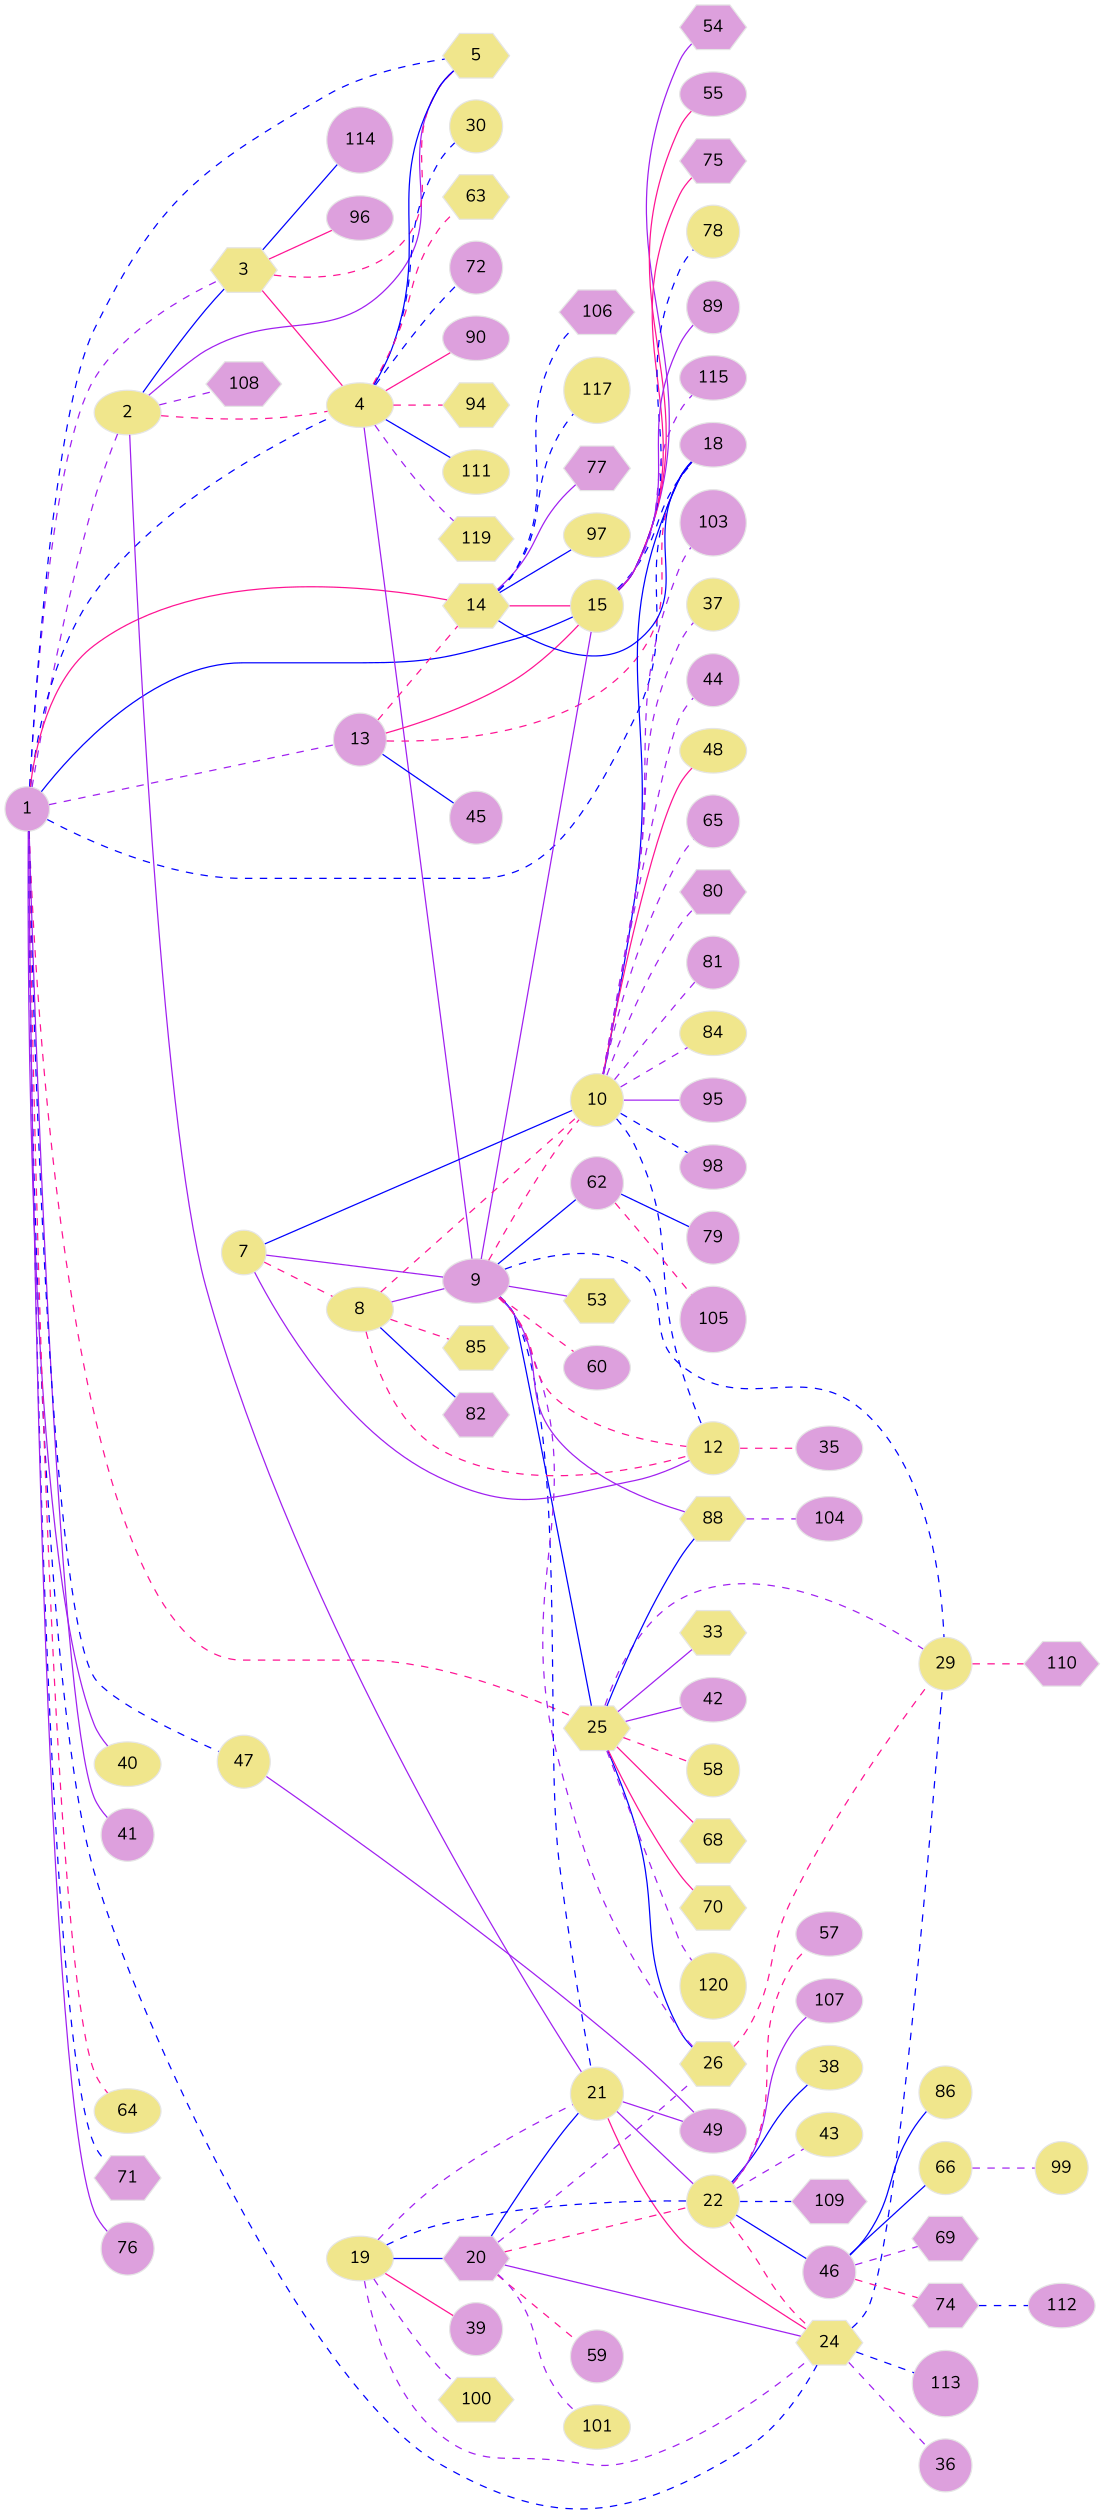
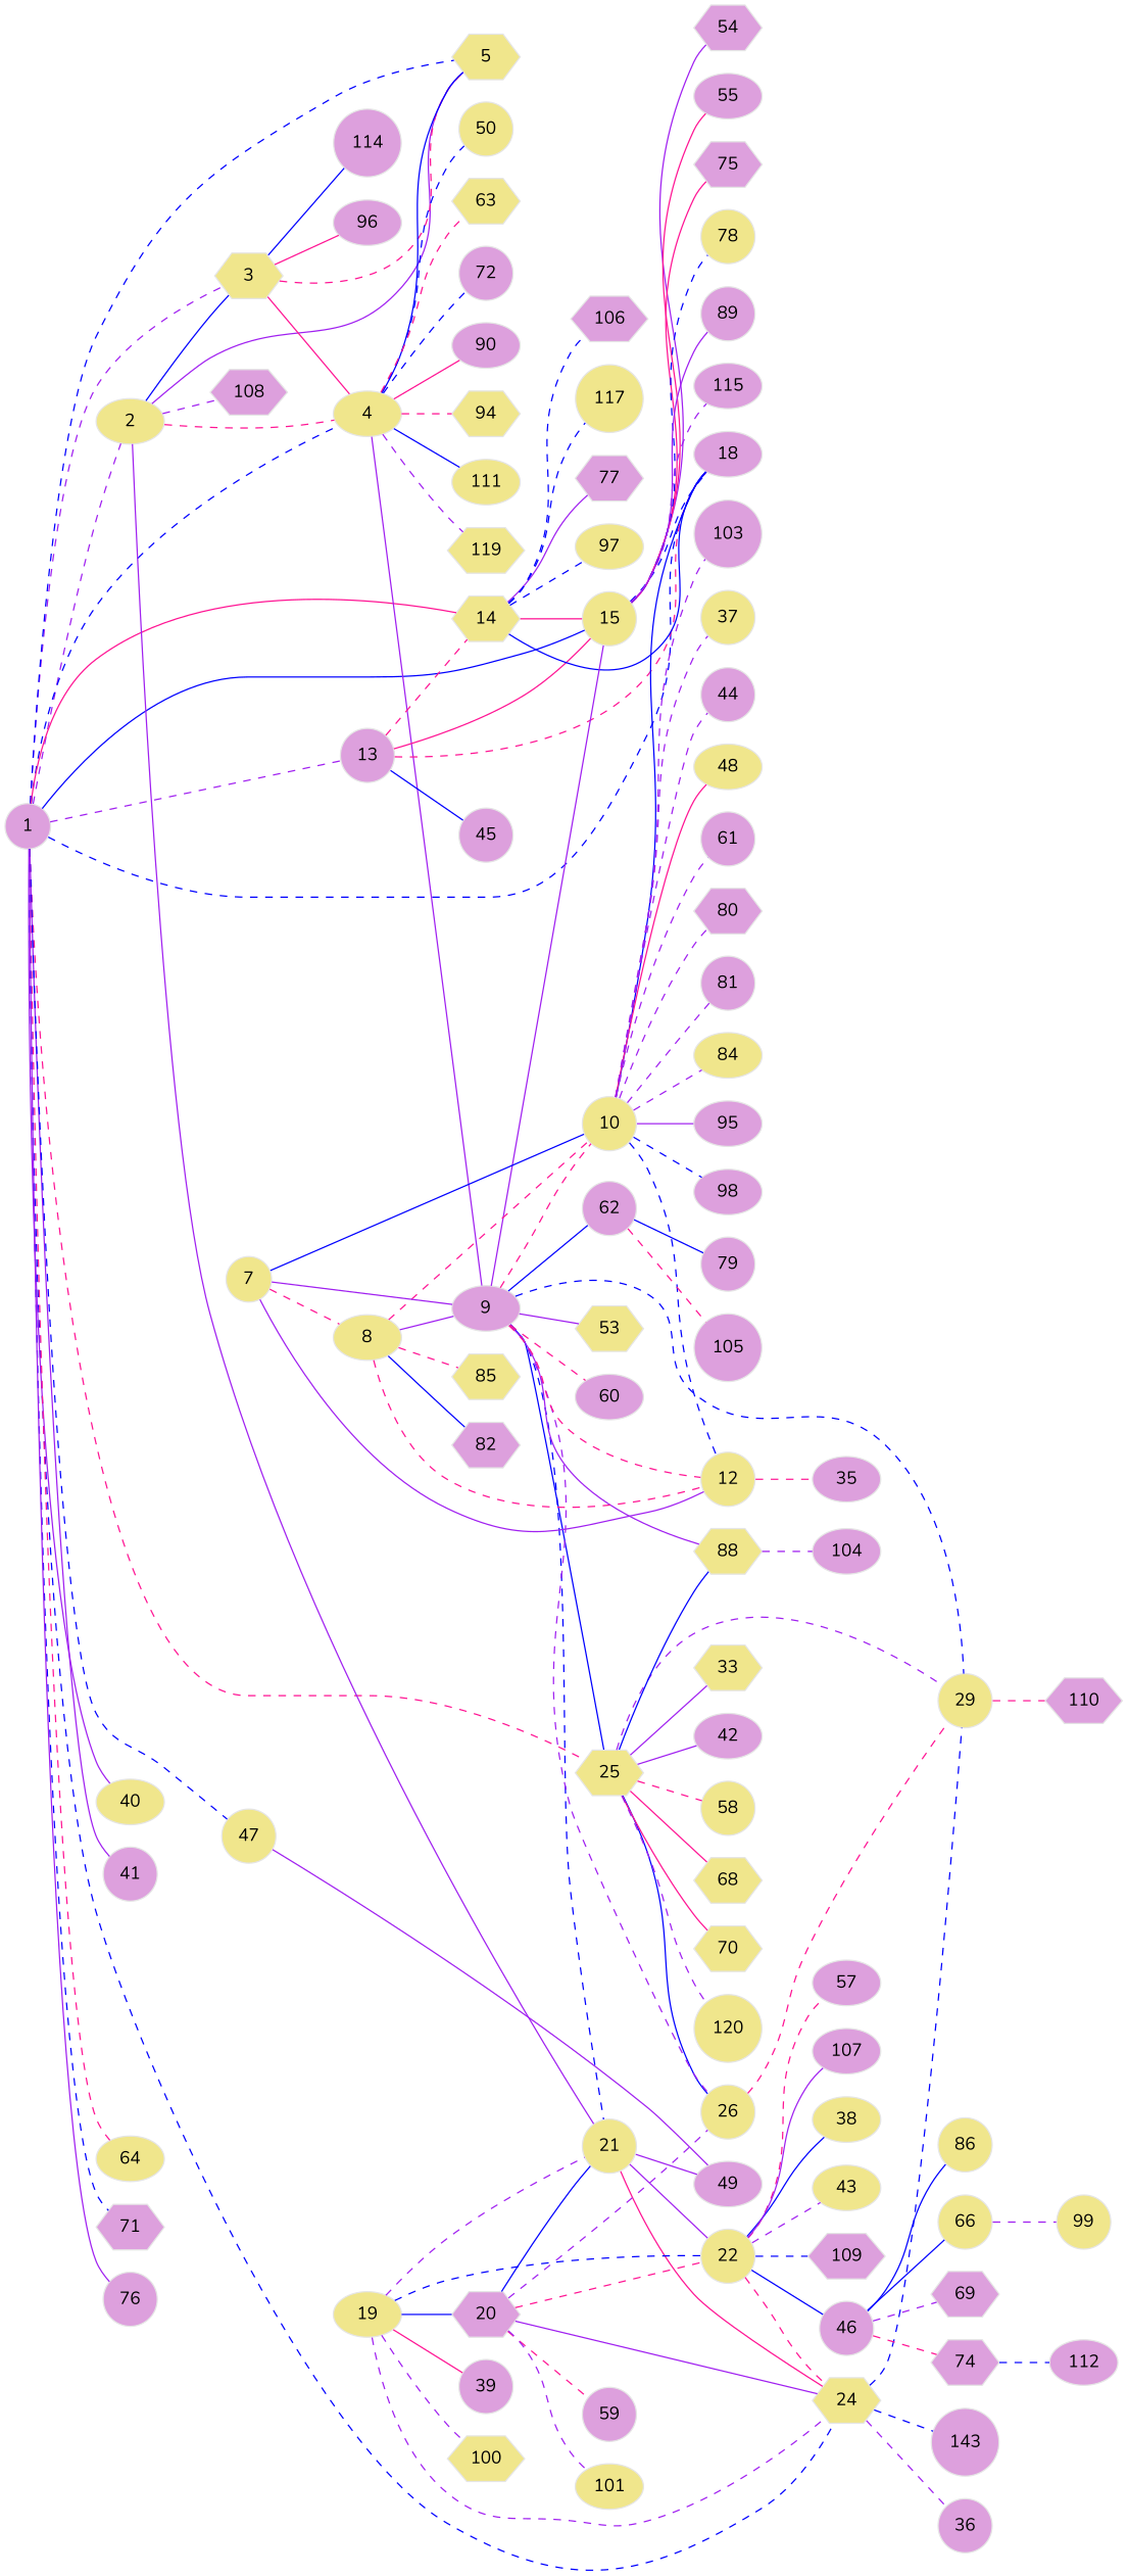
  graph {
    fontname=Nunito
    rankdir=LR
    node [color=gray90 fillcolor=plum fontname=Nunito shape=circle style=filled]
    edge [color=purple fontname=Nunito style=dashed]
    1 [super="+17"]
    2 [fillcolor=khaki shape=ellipse super="+6"]
    3 [fillcolor=khaki shape=hexagon super="+32"]
    4 [fillcolor=khaki shape=ellipse super="+56"]
    5 [fillcolor=khaki shape=hexagon super="+51"]
    13
    14 [fillcolor=khaki shape=hexagon super="+87"]
    15 [fillcolor=khaki super="+16"]
    18 [shape=ellipse super="+93"]
    24 [fillcolor=khaki shape=hexagon super="+102"]
    25 [fillcolor=khaki shape=hexagon super="+27"]
    40 [fillcolor=khaki shape=ellipse super="+73"]
    41
    47 [fillcolor=khaki]
    64 [fillcolor=khaki shape=ellipse]
    71 [shape=hexagon]
    76
    21 [fillcolor=khaki super="+67"]
    108 [shape=hexagon]
    96 [shape=ellipse]
    114
    9 [shape=ellipse super="+28"]
-   50 [fillcolor=khaki label=30]
+   50 [fillcolor=khaki]
    63 [fillcolor=khaki shape=hexagon super="+118"]
    72
    90 [shape=ellipse]
    94 [fillcolor=khaki shape=hexagon]
    111 [fillcolor=khaki shape=ellipse]
    119 [fillcolor=khaki shape=hexagon]
    45
    77 [shape=hexagon]
    97 [fillcolor=khaki shape=ellipse]
    106 [shape=hexagon]
    117 [fillcolor=khaki]
    54 [shape=hexagon]
    55 [shape=ellipse]
    75 [shape=hexagon]
    78 [fillcolor=khaki]
    89
    115 [shape=ellipse]
    29 [fillcolor=khaki super="+116"]
    36
-   113
-   26 [fillcolor=khaki shape=hexagon super="+30"]
+   113 [label=143]
+   26 [fillcolor=khaki super="+30"]
    88 [fillcolor=khaki shape=hexagon super="+92"]
    33 [fillcolor=khaki shape=hexagon]
    42 [shape=ellipse]
    58 [fillcolor=khaki]
    68 [fillcolor=khaki shape=hexagon]
    70 [fillcolor=khaki shape=hexagon]
    120 [fillcolor=khaki]
    49 [shape=ellipse]
    22 [fillcolor=khaki super="+34"]
    10 [fillcolor=khaki super="+11"]
    12 [fillcolor=khaki super="+31"]
    53 [fillcolor=khaki shape=hexagon]
    60 [shape=ellipse]
    62
    8 [fillcolor=khaki shape=ellipse super="+83"]
    82 [shape=hexagon]
    85 [fillcolor=khaki shape=hexagon]
    7 [fillcolor=khaki]
    37 [fillcolor=khaki]
    44
    48 [fillcolor=khaki shape=ellipse]
-   65
+   65 [label=61]
    80 [shape=hexagon]
    81
    84 [fillcolor=khaki shape=ellipse]
    95 [shape=ellipse]
    98 [shape=ellipse]
    103
    35 [shape=ellipse]
    110 [shape=hexagon]
    79
    105
    104 [shape=ellipse]
    19 [fillcolor=khaki shape=ellipse super="+91"]
    20 [shape=hexagon super="+23"]
    39
    100 [fillcolor=khaki shape=hexagon]
    59
    101 [fillcolor=khaki shape=ellipse]
    38 [fillcolor=khaki shape=ellipse]
    43 [fillcolor=khaki shape=ellipse super="+61"]
    46 [super="+52"]
    57 [shape=ellipse]
    107 [shape=ellipse]
    109 [shape=hexagon]
    66 [fillcolor=khaki]
    69 [shape=hexagon]
    74 [shape=hexagon]
    86 [fillcolor=khaki]
    99 [fillcolor=khaki]
    112 [shape=ellipse]
    1 -- 2 [weight=2]
    1 -- 3
    1 -- 4 [color=blue]
    1 -- 5 [color=blue]
    1 -- 13
    1 -- 14 [color=deeppink style=solid]
    1 -- 15 [color=blue style=solid weight=2]
    1 -- 18 [color=blue]
    1 -- 24 [color=blue]
    1 -- 25 [color=deeppink]
    1 -- 40 [style=solid]
    1 -- 41 [style=solid]
    1 -- 47 [color=blue]
    1 -- 64 [color=deeppink]
    1 -- 71 [color=blue]
    1 -- 76 [style=solid]
    2 -- 3 [color=blue style=solid weight=2]
    2 -- 4 [color=deeppink weight=2]
    2 -- 5 [style=solid weight=2]
    2 -- 21 [style=solid]
    2 -- 108
    3 -- 4 [color=deeppink style=solid]
    3 -- 5 [color=deeppink]
    3 -- 96 [color=deeppink style=solid]
    3 -- 114 [color=blue style=solid]
    4 -- 5 [color=blue style=solid]
    4 -- 9 [style=solid]
    4 -- 50 [color=blue]
    4 -- 63 [color=deeppink]
    4 -- 72 [color=blue]
    4 -- 90 [color=deeppink style=solid]
    4 -- 94 [color=deeppink]
    4 -- 111 [color=blue style=solid]
    4 -- 119
    13 -- 14 [color=deeppink]
    13 -- 15 [color=deeppink style=solid weight=2]
    13 -- 18 [color=deeppink]
    13 -- 45 [color=blue style=solid]
    14 -- 15 [color=deeppink style=solid weight=2]
    14 -- 18 [color=blue style=solid]
    14 -- 77 [style=solid]
-   14 -- 97 [color=blue style=solid]
+   14 -- 97 [color=blue]
    14 -- 106 [color=blue]
    14 -- 117 [color=blue]
    15 -- 18 [color=blue weight=2]
    15 -- 54 [style=solid]
    15 -- 55 [color=deeppink style=solid]
    15 -- 75 [color=deeppink style=solid]
    15 -- 78 [color=blue]
    15 -- 89 [style=solid]
    15 -- 115
    24 -- 29 [color=blue]
    24 -- 36
    24 -- 113 [color=blue]
    25 -- 29 [weight=2]
    25 -- 26 [color=blue style=solid weight=4]
    25 -- 88 [color=blue style=solid]
    25 -- 33 [style=solid]
    25 -- 42 [style=solid]
    25 -- 58 [color=deeppink]
    25 -- 68 [color=deeppink style=solid]
    25 -- 70 [color=deeppink style=solid]
    25 -- 120
    47 -- 49 [style=solid]
    21 -- 24 [color=deeppink style=solid]
    21 -- 49 [style=solid]
    21 -- 22 [style=solid]
    9 -- 15 [style=solid]
    9 -- 25 [color=blue style=solid weight=2]
    9 -- 21 [color=blue]
    9 -- 29 [color=blue]
    9 -- 26 [weight=2]
    9 -- 88 [style=solid]
    9 -- 10 [color=deeppink weight=2]
    9 -- 12 [color=deeppink]
    9 -- 53 [style=solid]
    9 -- 60 [color=deeppink]
    9 -- 62 [color=blue style=solid]
    29 -- 110 [color=deeppink]
    26 -- 29 [color=deeppink weight=2]
    88 -- 104
    22 -- 24 [color=deeppink]
    22 -- 38 [color=blue style=solid]
    22 -- 43
    22 -- 46 [color=blue style=solid]
    22 -- 57 [color=deeppink]
    22 -- 107 [style=solid]
    22 -- 109 [color=blue]
    10 -- 18 [color=blue style=solid]
    10 -- 12 [color=blue weight=2]
    10 -- 37
    10 -- 44
    10 -- 48 [color=deeppink style=solid]
    10 -- 65
    10 -- 80
    10 -- 81
    10 -- 84
    10 -- 95 [style=solid]
    10 -- 98 [color=blue]
    10 -- 103
    12 -- 35 [color=deeppink]
    62 -- 79 [color=blue style=solid]
    62 -- 105 [color=deeppink]
    8 -- 9 [style=solid]
    8 -- 10 [color=deeppink weight=2]
    8 -- 12 [color=deeppink]
    8 -- 82 [color=blue style=solid]
    8 -- 85 [color=deeppink]
    7 -- 9 [style=solid]
    7 -- 10 [color=blue style=solid weight=2]
    7 -- 12 [style=solid]
    7 -- 8 [color=deeppink]
    19 -- 24
    19 -- 21
    19 -- 22 [color=blue]
    19 -- 20 [color=blue style=solid weight=2]
    19 -- 39 [color=deeppink style=solid]
    19 -- 100
    20 -- 24 [style=solid weight=2]
    20 -- 21 [color=blue style=solid weight=2]
    20 -- 26
    20 -- 22 [color=deeppink weight=2]
    20 -- 59 [color=deeppink]
    20 -- 101
    46 -- 66 [color=blue style=solid]
    46 -- 69
    46 -- 74 [color=deeppink]
    46 -- 86 [color=blue style=solid]
    66 -- 99
    74 -- 112 [color=blue]
  }
